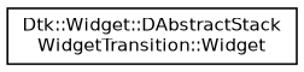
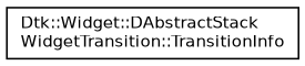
  digraph {
    rankdir=LR
-   n1 [color=black fillcolor=white fontname=Helvetica fontsize=10 height=0.2 label="Dtk::Widget::DAbstractStack\lWidgetTransition::Widget" shape=record style=filled width=0.4]
+   n1 [color=black fillcolor=white fontname=Helvetica fontsize=10 height=0.2 label="Dtk::Widget::DAbstractStack\lWidgetTransition::TransitionInfo" shape=record style=filled width=0.4]
  }
